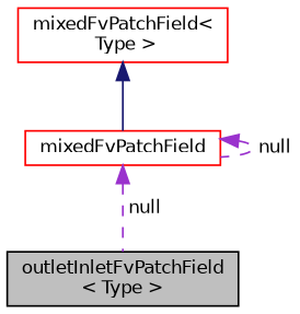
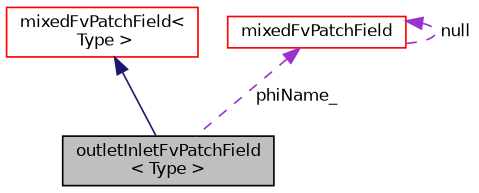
  digraph {
    node [color=red fontname=Helvetica fontsize=10 shape=record]
    edge [color=darkorchid3 dir=back fontname=Helvetica fontsize=10 labelfontname=Helvetica labelfontsize=10 style=dashed]
    n1 [color=black fillcolor=grey75 fontcolor=black height=0.2 label="outletInletFvPatchField\l\< Type \>" style=filled width=0.4]
    n2 [height=0.2 label="mixedFvPatchField\<\l Type \>" width=0.4]
    n3 [height=0.2 label=mixedFvPatchField width=0.4]
-   n2 -> n3 [color=midnightblue style=solid]
-   n3 -> n1 [label=" null"]
+   n2 -> n1 [color=midnightblue style=solid]
+   n3 -> n1 [label=" phiName_"]
    n3 -> n3 [label=" null"]
  }
